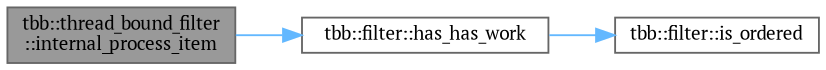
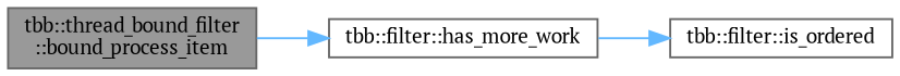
  digraph {
    fontname="PT Serif"
    rankdir=LR
    node [color=grey40 fillcolor=white fontname="PT Serif" fontsize=10 shape=box style=filled]
    edge [color=steelblue1 fontname="PT Serif" fontsize=10 labelfontname=Helvetica labelfontsize=10 style=solid]
-   n1 [color=gray40 fillcolor=grey60 fontcolor=black height=0.2 label="tbb::thread_bound_filter\l::internal_process_item" width=0.4]
-   n2 [height=0.2 label="tbb::filter::has_has_work" width=0.4]
+   n1 [color=gray40 fillcolor=grey60 fontcolor=black height=0.2 label="tbb::thread_bound_filter\l::bound_process_item" width=0.4]
+   n2 [height=0.2 label="tbb::filter::has_more_work" width=0.4]
    n3 [height=0.2 label="tbb::filter::is_ordered" width=0.4]
    n1 -> n2
    n2 -> n3
  }
